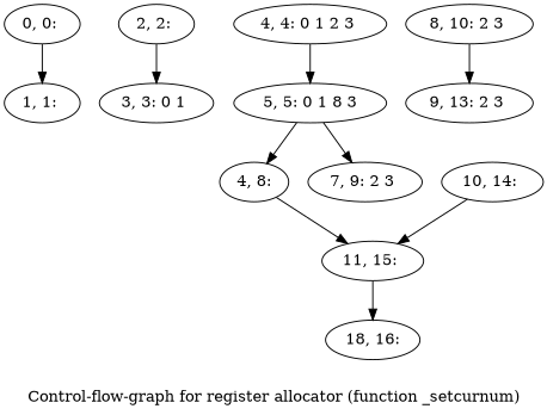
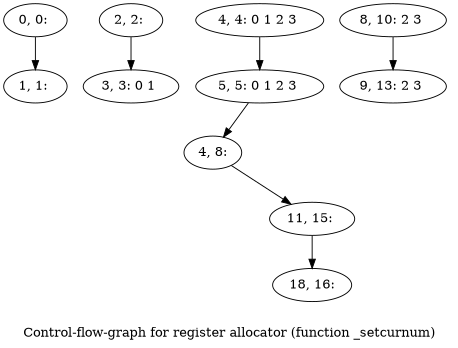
  digraph {
    label="Control-flow-graph for register allocator (function _setcurnum)"
    n1 [label="0, 0: "]
    n2 [label="1, 1: "]
    n3 [label="2, 2: "]
    n4 [label="3, 3: 0 1 "]
    n5 [label="4, 4: 0 1 2 3 "]
-   n6 [label="5, 5: 0 1 8 3"]
+   n6 [label="5, 5: 0 1 2 3 "]
    n7 [label="4, 8:"]
-   n8 [label="7, 9: 2 3 "]
    n9 [label="11, 15: "]
    n10 [label="18, 16:"]
    n11 [label="8, 10: 2 3 "]
    n12 [label="9, 13: 2 3 "]
-   n13 [label="10, 14: "]
    n1 -> n2
    n3 -> n4
    n5 -> n6
    n6 -> n7
-   n6 -> n8
    n7 -> n9
    n9 -> n10
    n11 -> n12
-   n13 -> n9
  }
